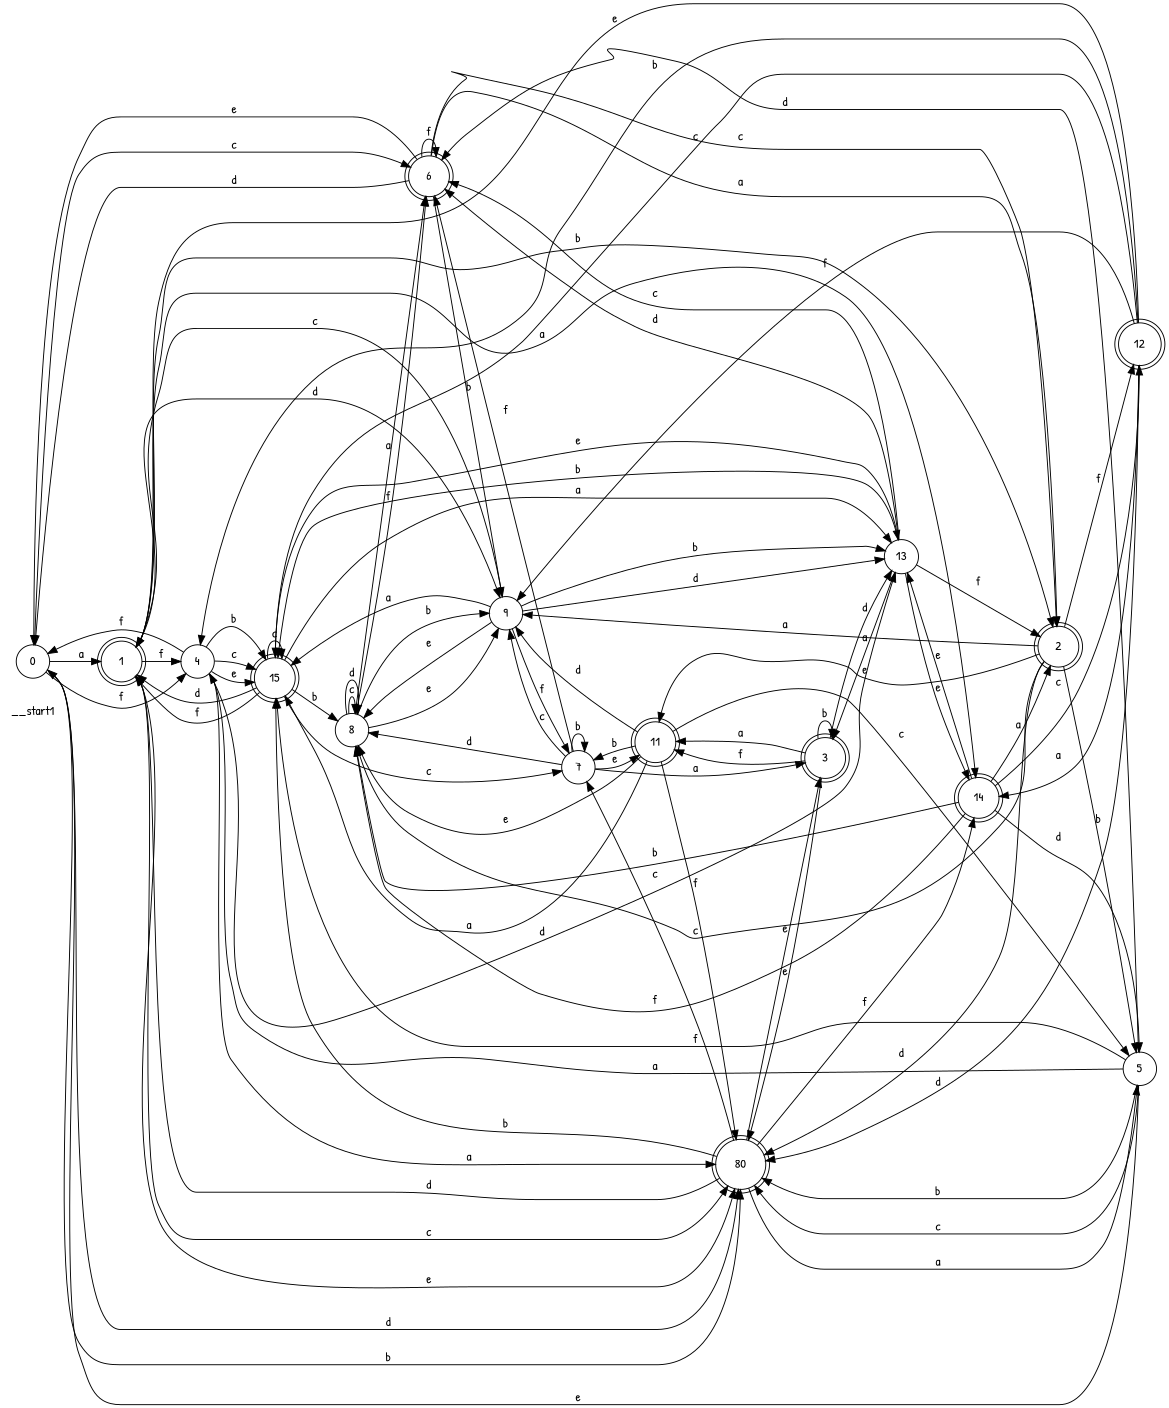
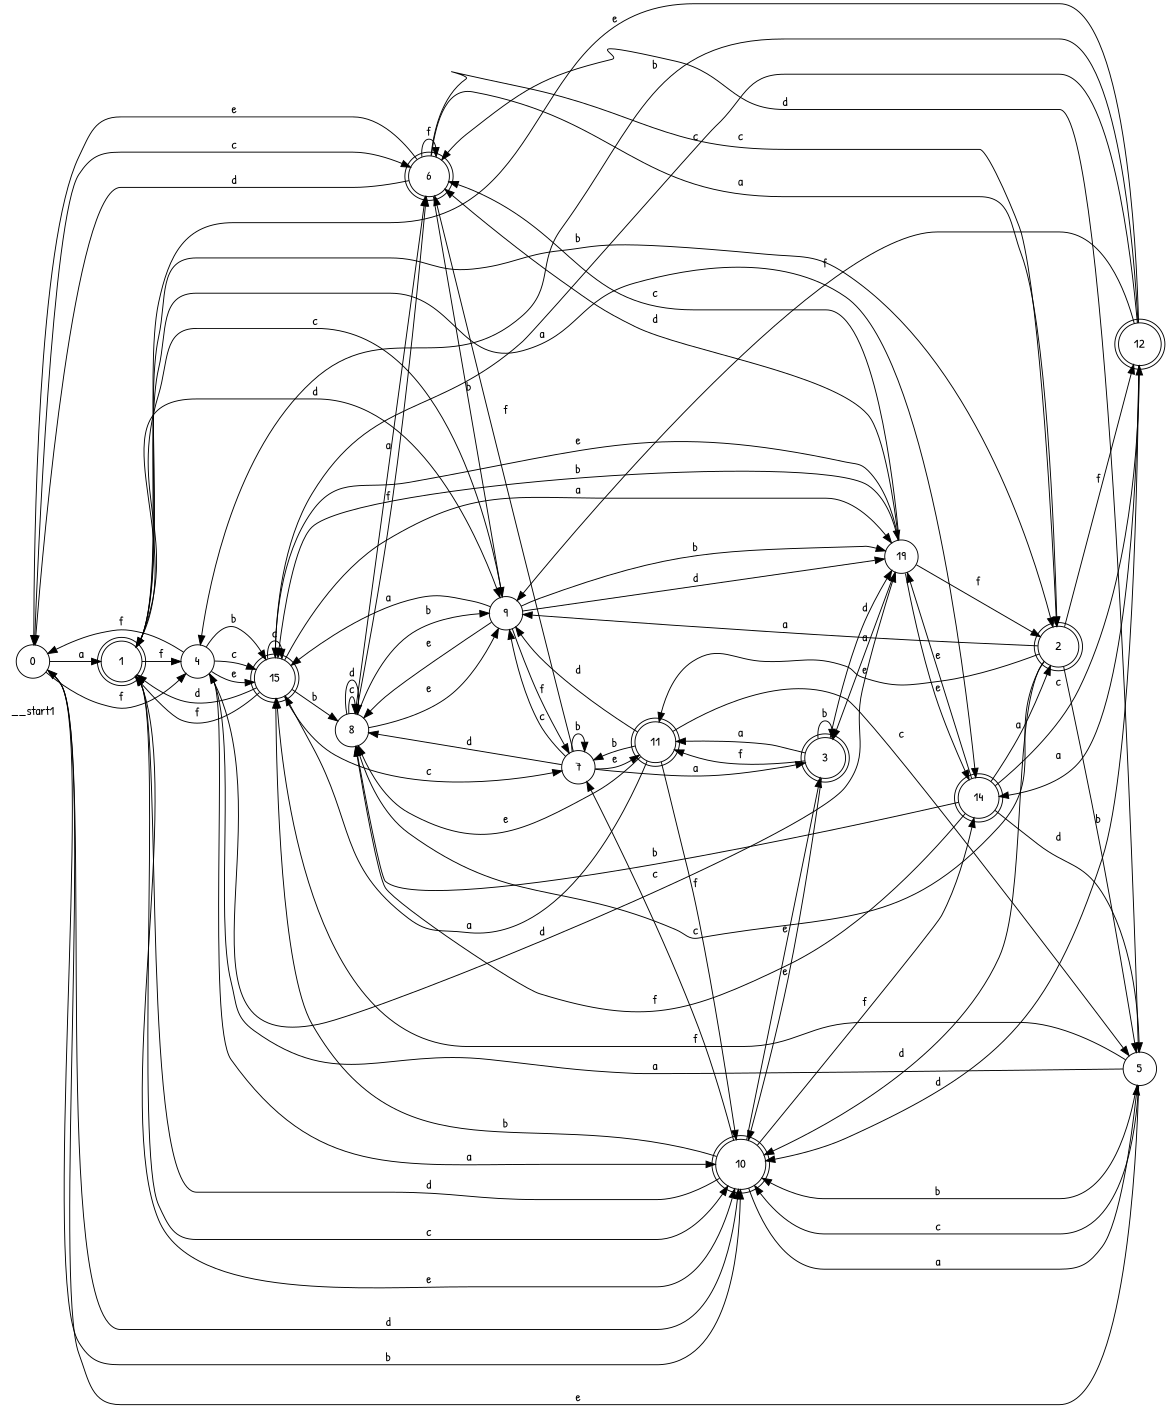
  digraph {
    fontname="Patrick Hand"
    rankdir=LR
    node [fontname="Patrick Hand" shape=doublecircle color=black fillcolor=white style="rounded,filled"]
    edge [fontname="Patrick Hand"]
    n1 [label=__start1 shape=none color="" fillcolor="" style=""]
    n2 [label=0 shape=circle style=filled]
    n3 [label=1]
    n4 [label=4 shape=circle style=filled]
    n5 [label=6]
-   n6 [label=80]
+   n6 [label=10]
    n7 [label=2]
    n8 [label=9 shape=circle style=filled]
    n9 [label=14]
-   n10 [label=13 shape=circle style=filled]
+   n10 [label=19 shape=circle style=filled]
    n11 [label=15]
    n12 [label=5 shape=circle style=filled]
    n13 [label=3]
    n14 [label=7 shape=circle style=filled]
    n15 [label=8 shape=circle style=filled]
    n16 [label=11]
    n17 [label=12]
    n2 -> n3 [label=a]
    n2 -> n4 [label=f]
    n2 -> n5 [label=c]
    n2 -> n6 [label=b]
    n2 -> n6 [label=d]
    n3 -> n4 [label=f]
    n3 -> n6 [label=c]
    n3 -> n6 [label=e]
    n3 -> n7 [label=b]
    n3 -> n8 [label=d]
    n3 -> n9 [label=a]
    n4 -> n2 [label=f]
    n4 -> n6 [label=a]
    n4 -> n10 [label=d]
    n4 -> n11 [label=b]
    n4 -> n11 [label=c]
    n4 -> n11 [label=e]
    n5 -> n2 [label=d]
    n5 -> n2 [label=e]
    n5 -> n5 [label=f]
    n5 -> n7 [label=a]
    n5 -> n7 [label=c]
    n5 -> n8 [label=b]
    n6 -> n3 [label=d]
    n6 -> n9 [label=f]
    n6 -> n11 [label=b]
    n6 -> n12 [label=a]
    n6 -> n13 [label=e]
    n6 -> n14 [label=c]
    n7 -> n6 [label=d]
    n7 -> n8 [label=a]
    n7 -> n12 [label=b]
    n7 -> n15 [label=c]
    n7 -> n16 [label=e]
    n7 -> n17 [label=f]
    n8 -> n3 [label=c]
    n8 -> n10 [label=b]
    n8 -> n10 [label=d]
    n8 -> n11 [label=a]
    n8 -> n14 [label=f]
    n8 -> n15 [label=e]
    n9 -> n7 [label=a]
    n9 -> n10 [label=e]
    n9 -> n12 [label=d]
    n9 -> n15 [label=b]
    n9 -> n15 [label=f]
    n9 -> n17 [label=c]
    n10 -> n5 [label=c]
    n10 -> n5 [label=d]
    n10 -> n7 [label=f]
    n10 -> n9 [label=e]
    n10 -> n11 [label=b]
    n10 -> n13 [label=a]
    n11 -> n3 [label=d]
    n11 -> n3 [label=f]
    n11 -> n10 [label=a]
    n11 -> n10 [label=e]
    n11 -> n11 [label=c]
    n11 -> n14 [label=c]
    n11 -> n15 [label=b]
    n12 -> n2 [label=e]
    n12 -> n4 [label=a]
    n12 -> n5 [label=d]
    n12 -> n6 [label=b]
    n12 -> n6 [label=c]
    n12 -> n11 [label=f]
    n13 -> n6 [label=e]
    n13 -> n10 [label=d]
    n13 -> n13 [label=b]
    n13 -> n16 [label=a]
    n13 -> n16 [label=f]
    n14 -> n5 [label=f]
    n14 -> n8 [label=c]
    n14 -> n13 [label=a]
    n14 -> n14 [label=b]
    n14 -> n15 [label=d]
    n14 -> n16 [label=e]
    n15 -> n5 [label=a]
    n15 -> n5 [label=f]
    n15 -> n8 [label=b]
    n15 -> n8 [label=e]
    n15 -> n15 [label=c]
    n15 -> n15 [label=d]
    n16 -> n6 [label=f]
    n16 -> n8 [label=d]
    n16 -> n11 [label=a]
    n16 -> n12 [label=c]
    n16 -> n14 [label=b]
    n16 -> n15 [label=e]
    n17 -> n3 [label=e]
    n17 -> n4 [label=b]
    n17 -> n6 [label=d]
    n17 -> n8 [label=f]
    n17 -> n9 [label=a]
    n17 -> n11 [label=c]
  }
